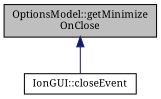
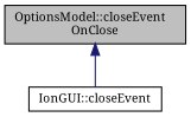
  digraph {
    rankdir=TB
    fontname="Noto Serif"
    node [color=black fontname="Noto Serif" fontsize=10 shape=record style=filled]
-   n1 [fillcolor=grey75 fontcolor=black height=0.2 label="OptionsModel::getMinimize\lOnClose" width=0.4]
+   n1 [fillcolor=grey75 fontcolor=black height=0.2 label="OptionsModel::closeEvent\lOnClose" width=0.4]
    n2 [fillcolor=white height=0.2 label="IonGUI::closeEvent" width=0.4]
    n1 -> n2 [color=midnightblue dir=back fontname="Noto Serif" fontsize=10 labelfontname=Helvetica labelfontsize=10 style=solid]
  }
